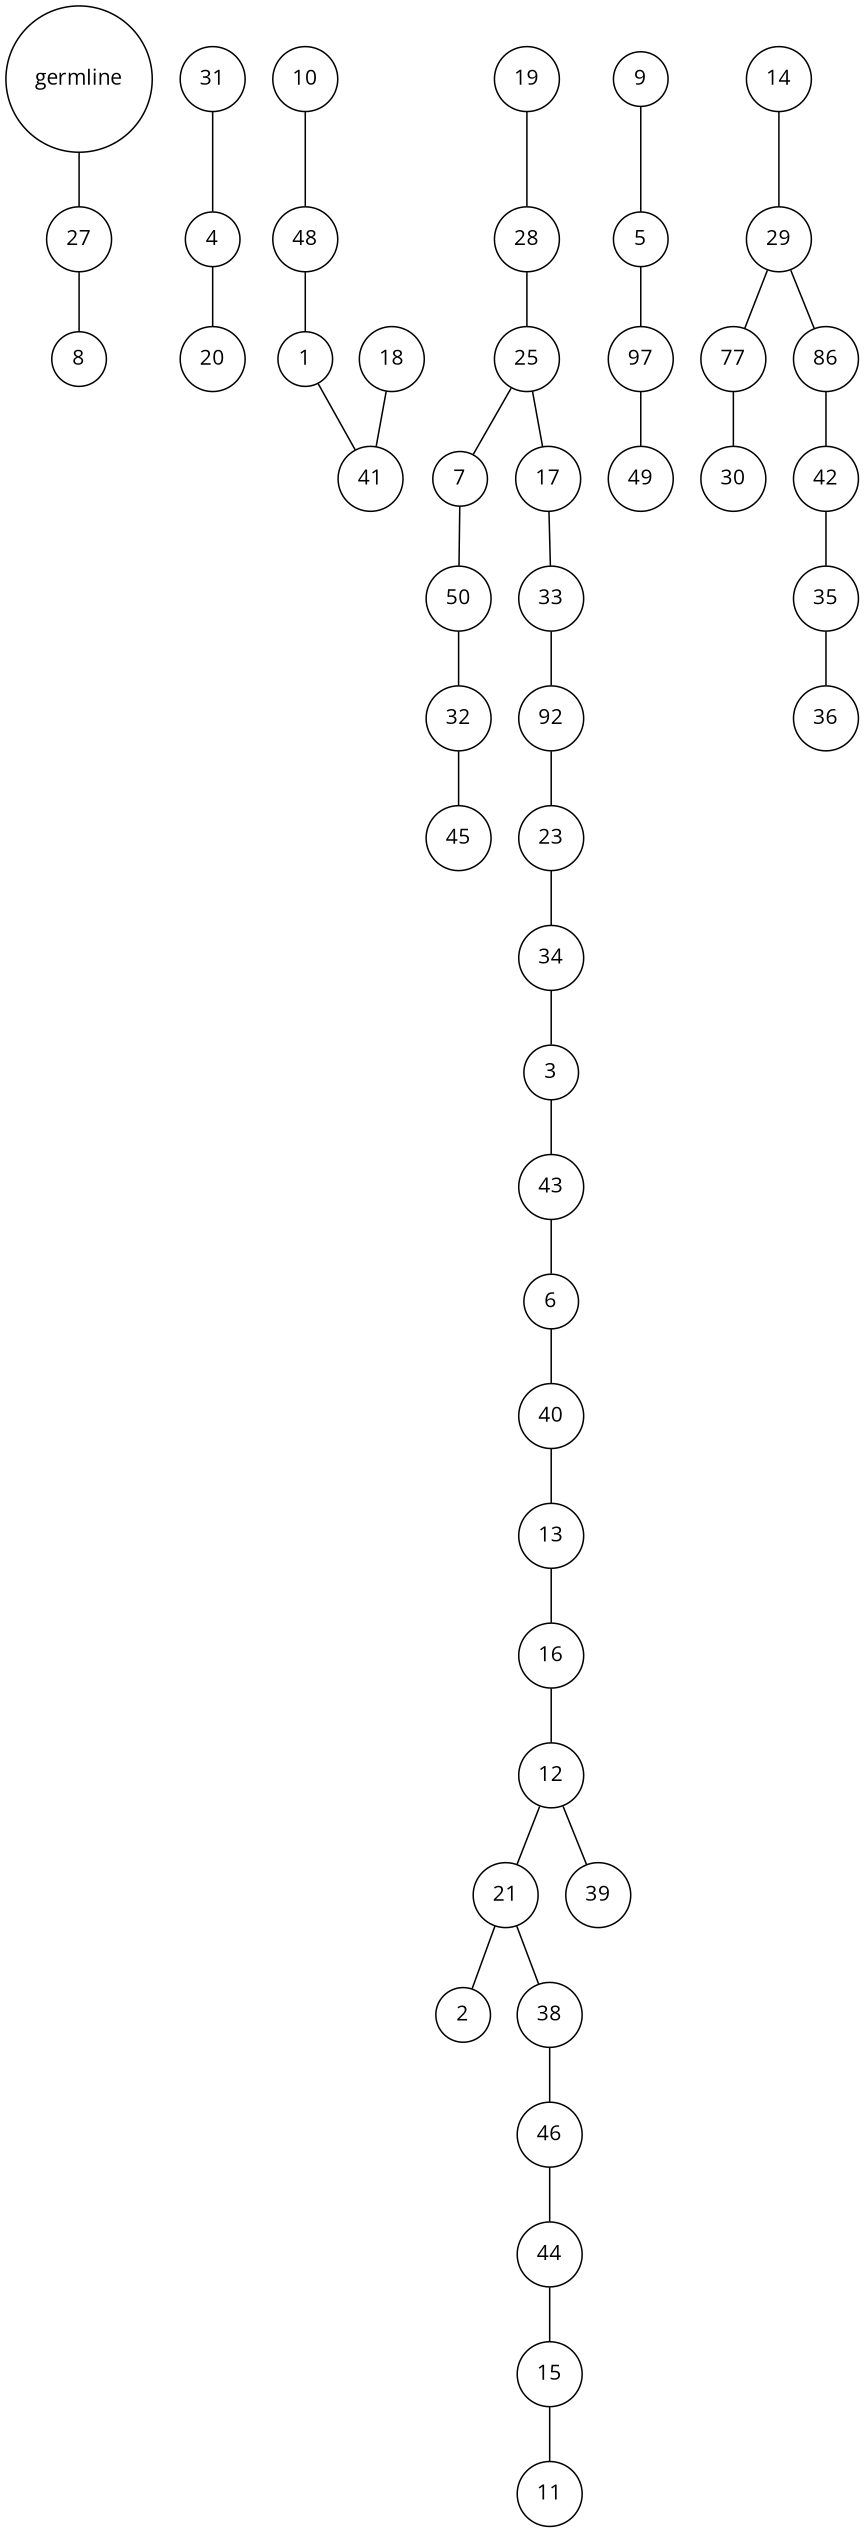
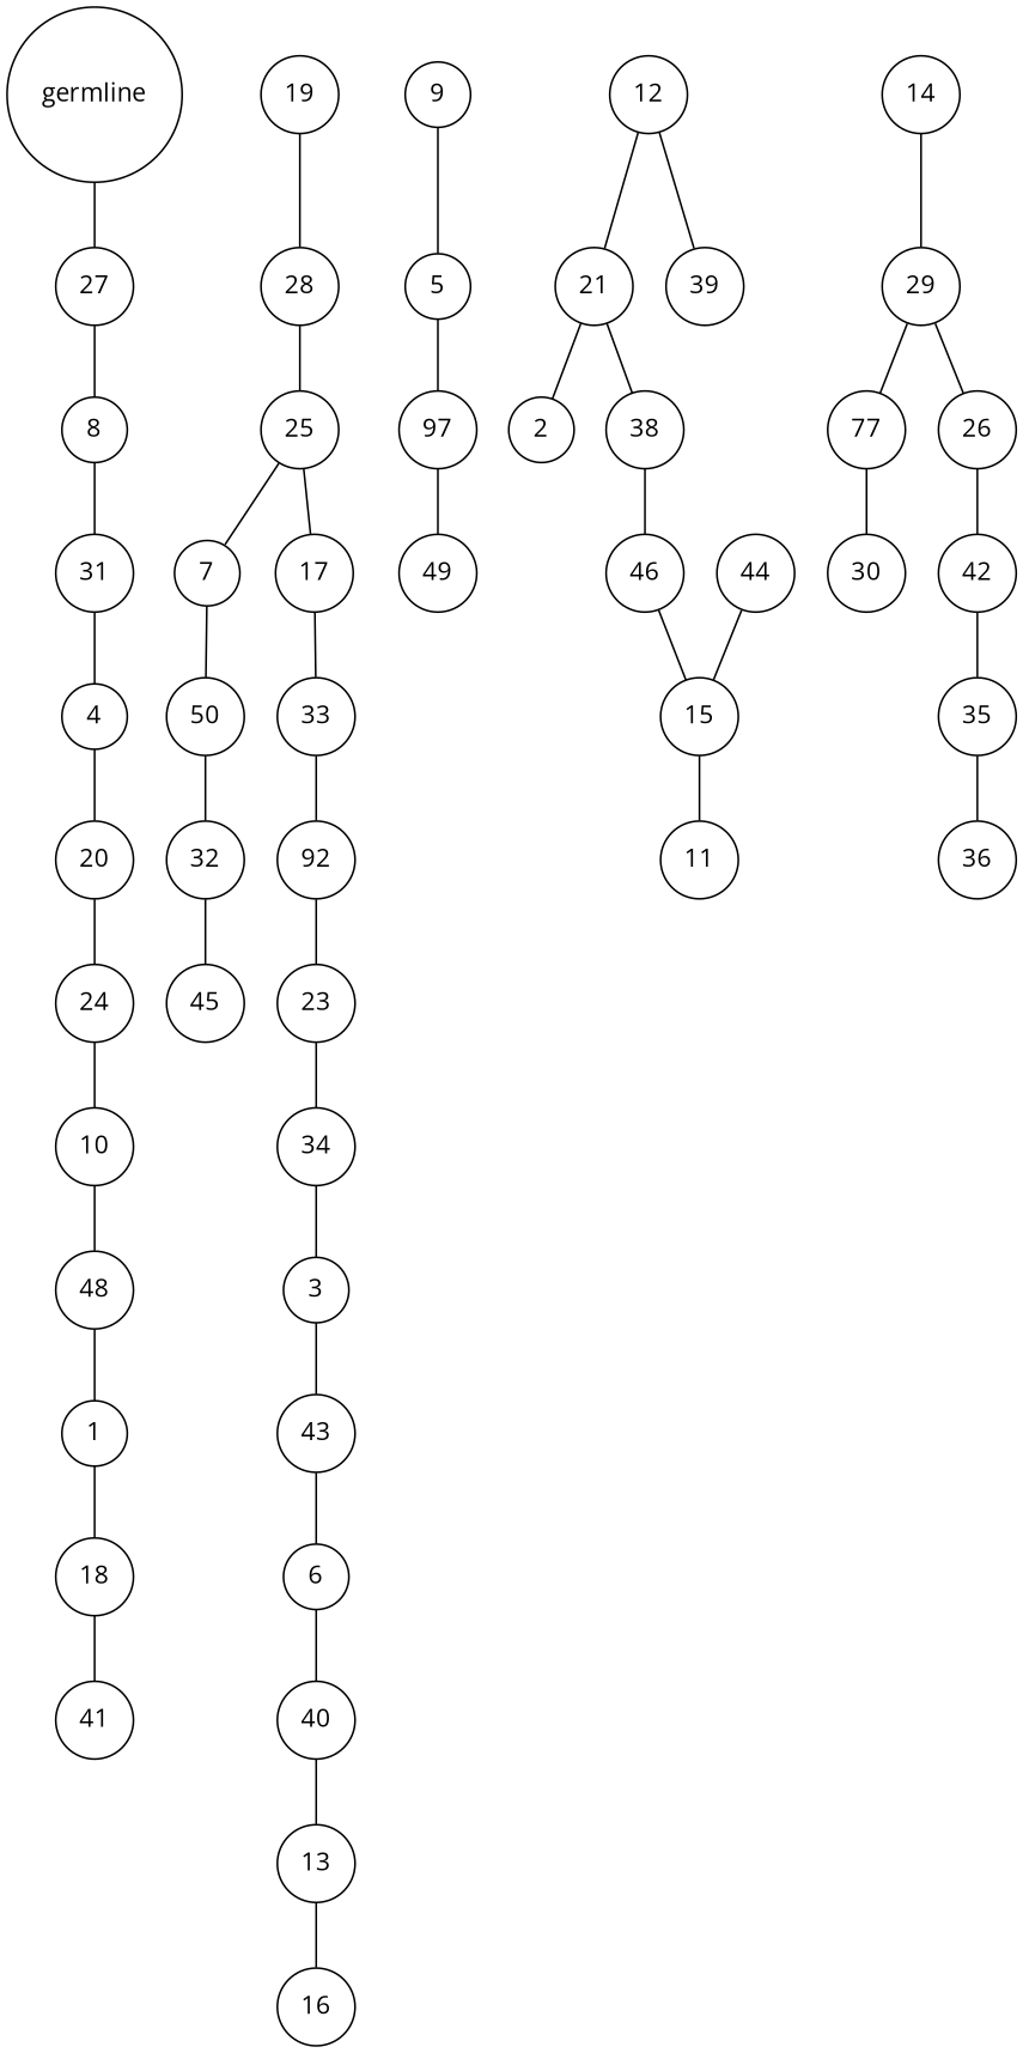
  graph {
    fontname="Open Sans"
    rankdir=UD
    splines=line
    node [fontname="Open Sans" shape=circle]
    edge [fontname="Open Sans"]
    n1 [label=germline]
    n2 [label=27]
    n3 [label=8]
    n4 [label=31]
    n5 [label=4]
    n6 [label=20]
+   n7 [label=24]
    n8 [label=10]
    n9 [label=48]
    n10 [label=1]
    n11 [label=18]
    n12 [label=41]
    n13 [label=19]
    n14 [label=28]
    n15 [label=25]
    n16 [label=7]
    n17 [label=17]
    n18 [label=50]
    n19 [label=33]
    n20 [label=32]
    n21 [label=45]
    n22 [label=92]
    n23 [label=23]
    n24 [label=34]
    n25 [label=3]
    n26 [label=43]
    n27 [label=6]
    n28 [label=9]
    n29 [label=5]
    n30 [label=40]
    n31 [label=97]
    n32 [label=49]
    n33 [label=13]
    n34 [label=16]
    n35 [label=12]
    n36 [label=21]
    n37 [label=39]
    n38 [label=2]
    n39 [label=38]
    n40 [label=14]
    n41 [label=29]
    n42 [label=77]
-   n43 [label=86]
+   n43 [label=26]
    n44 [label=30]
    n45 [label=42]
    n46 [label=35]
    n47 [label=36]
    n48 [label=46]
    n49 [label=44]
    n50 [label=15]
    n51 [label=11]
    n1 -- n2
    n2 -- n3
+   n3 -- n4
    n4 -- n5
    n5 -- n6
+   n6 -- n7
+   n7 -- n8
    n8 -- n9
    n9 -- n10
-   n10 -- n12
+   n10 -- n11
    n11 -- n12
    n13 -- n14
    n14 -- n15
    n15 -- n16
    n15 -- n17
    n16 -- n18
    n17 -- n19
    n18 -- n20
    n19 -- n22
    n20 -- n21
    n22 -- n23
    n23 -- n24
    n24 -- n25
    n25 -- n26
    n26 -- n27
    n27 -- n30
    n28 -- n29
    n29 -- n31
    n30 -- n33
    n31 -- n32
    n33 -- n34
-   n34 -- n35
    n35 -- n36
    n35 -- n37
    n36 -- n38
    n36 -- n39
    n39 -- n48
    n40 -- n41
    n41 -- n42
    n41 -- n43
    n42 -- n44
    n43 -- n45
    n45 -- n46
    n46 -- n47
-   n48 -- n49
+   n48 -- n50
    n49 -- n50
    n50 -- n51
  }
